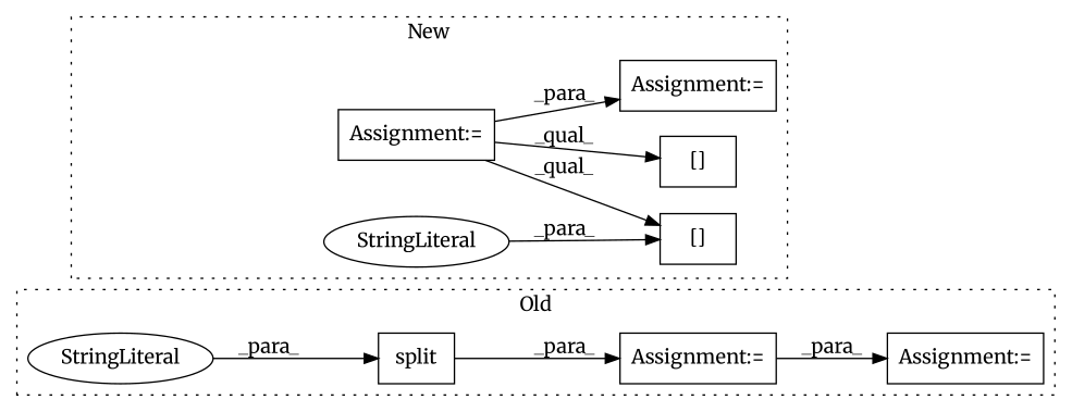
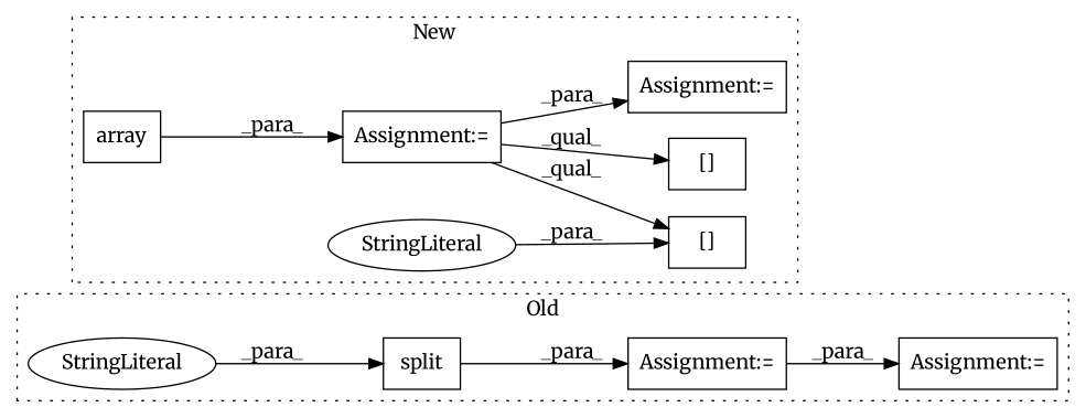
  digraph {
    rankdir=LR
    fontname=Merriweather
    node [a=7 l=1 shape=box fontname=Merriweather]
    edge [fontname=Merriweather]
    n1 [a=32 l="6,1" label=split s="5996,6021"]
    n2 [l="53,2" label="Assignment:=" s="6028,6128"]
    n3 [a=45 l=10 label=StringLiteral s=6011 shape=ellipse]
    n4 [label="Assignment:=" s=5995]
+   n5 [a=32 l="6,1" label=array s="4759,4778"]
    n6 [label="Assignment:=" s=4752]
    n7 [label="Assignment:=" s=4892]
    n8 [a=2 l="9,1" label="[]" s="4841,4878"]
    n9 [a=45 l=28 label=StringLiteral s=4850 shape=ellipse]
    n10 [a=2 l="14,2" label="[]" s="5523,5567"]
    subgraph cluster_1 {
      label=Old
      style=dotted
      n1
      n2
      n3
      n4
    }
    subgraph cluster_2 {
      label=New
      style=dotted
+     n5
      n6
      n7
      n8
      n9
      n10
    }
    n1 -> n4 [label=_para_]
    n3 -> n1 [label=_para_]
    n4 -> n2 [label=_para_]
+   n5 -> n6 [label=_para_]
    n6 -> n7 [label=_para_]
    n6 -> n8 [label=_qual_]
    n6 -> n10 [label=_qual_]
    n9 -> n8 [label=_para_]
  }
